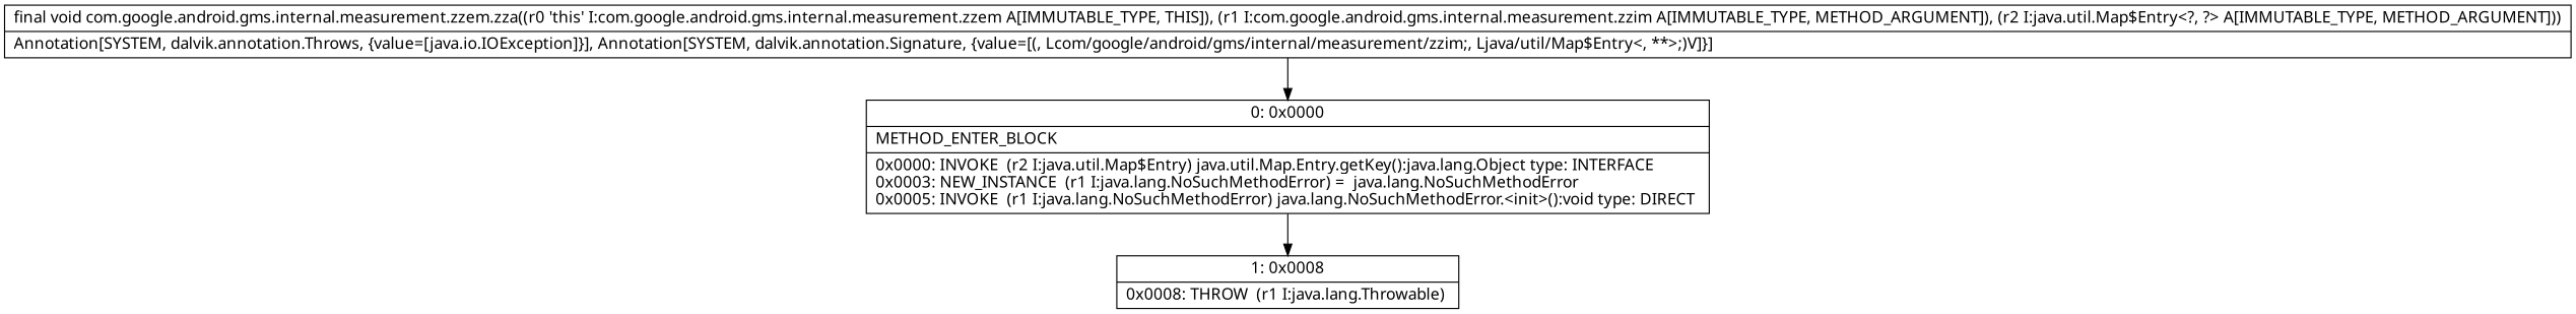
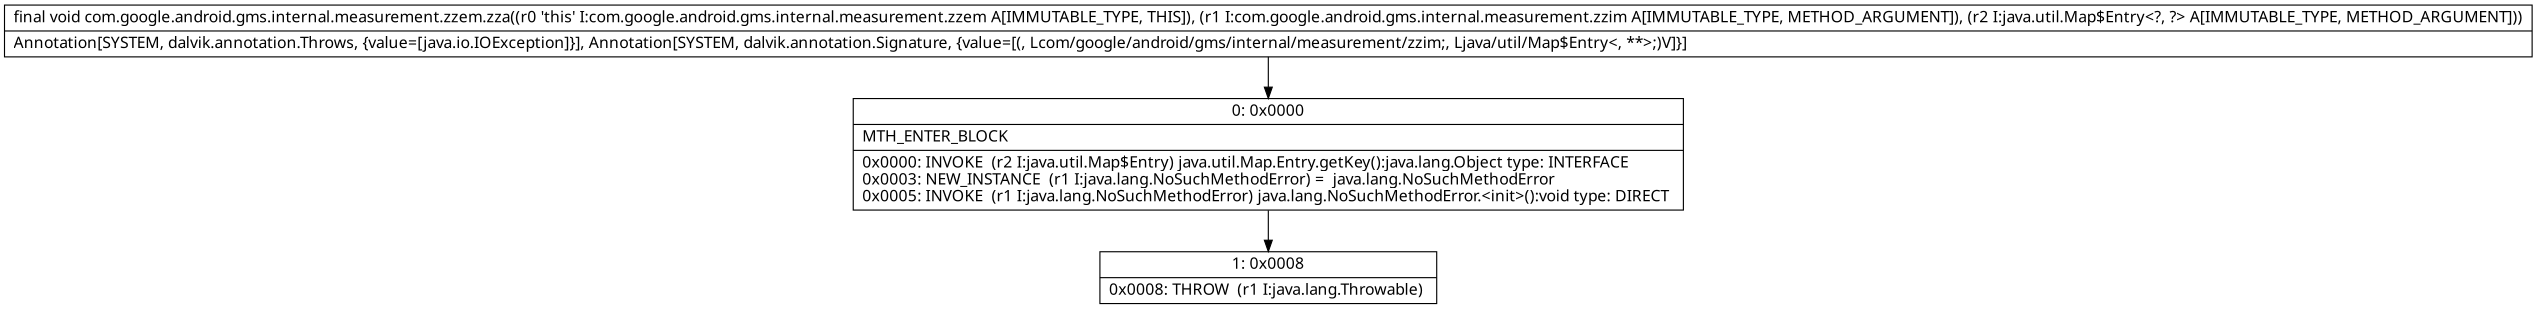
  digraph {
    fontname="Noto Sans"
    node [shape=record fontname="Noto Sans"]
    edge [fontname="Noto Sans"]
-   n1 [label="{0\:\ 0x0000|METHOD_ENTER_BLOCK\l|0x0000: INVOKE  (r2 I:java.util.Map$Entry) java.util.Map.Entry.getKey():java.lang.Object type: INTERFACE \l0x0003: NEW_INSTANCE  (r1 I:java.lang.NoSuchMethodError) =  java.lang.NoSuchMethodError \l0x0005: INVOKE  (r1 I:java.lang.NoSuchMethodError) java.lang.NoSuchMethodError.\<init\>():void type: DIRECT \l}"]
+   n1 [label="{0\:\ 0x0000|MTH_ENTER_BLOCK\l|0x0000: INVOKE  (r2 I:java.util.Map$Entry) java.util.Map.Entry.getKey():java.lang.Object type: INTERFACE \l0x0003: NEW_INSTANCE  (r1 I:java.lang.NoSuchMethodError) =  java.lang.NoSuchMethodError \l0x0005: INVOKE  (r1 I:java.lang.NoSuchMethodError) java.lang.NoSuchMethodError.\<init\>():void type: DIRECT \l}"]
    n2 [label="{1\:\ 0x0008|0x0008: THROW  (r1 I:java.lang.Throwable) \l}"]
    n3 [label="{final void com.google.android.gms.internal.measurement.zzem.zza((r0 'this' I:com.google.android.gms.internal.measurement.zzem A[IMMUTABLE_TYPE, THIS]), (r1 I:com.google.android.gms.internal.measurement.zzim A[IMMUTABLE_TYPE, METHOD_ARGUMENT]), (r2 I:java.util.Map$Entry\<?, ?\> A[IMMUTABLE_TYPE, METHOD_ARGUMENT]))  | Annotation[SYSTEM, dalvik.annotation.Throws, \{value=[java.io.IOException]\}], Annotation[SYSTEM, dalvik.annotation.Signature, \{value=[(, Lcom\/google\/android\/gms\/internal\/measurement\/zzim;, Ljava\/util\/Map$Entry\<, **\>;)V]\}]\l}"]
    n1 -> n2
    n3 -> n1
  }
